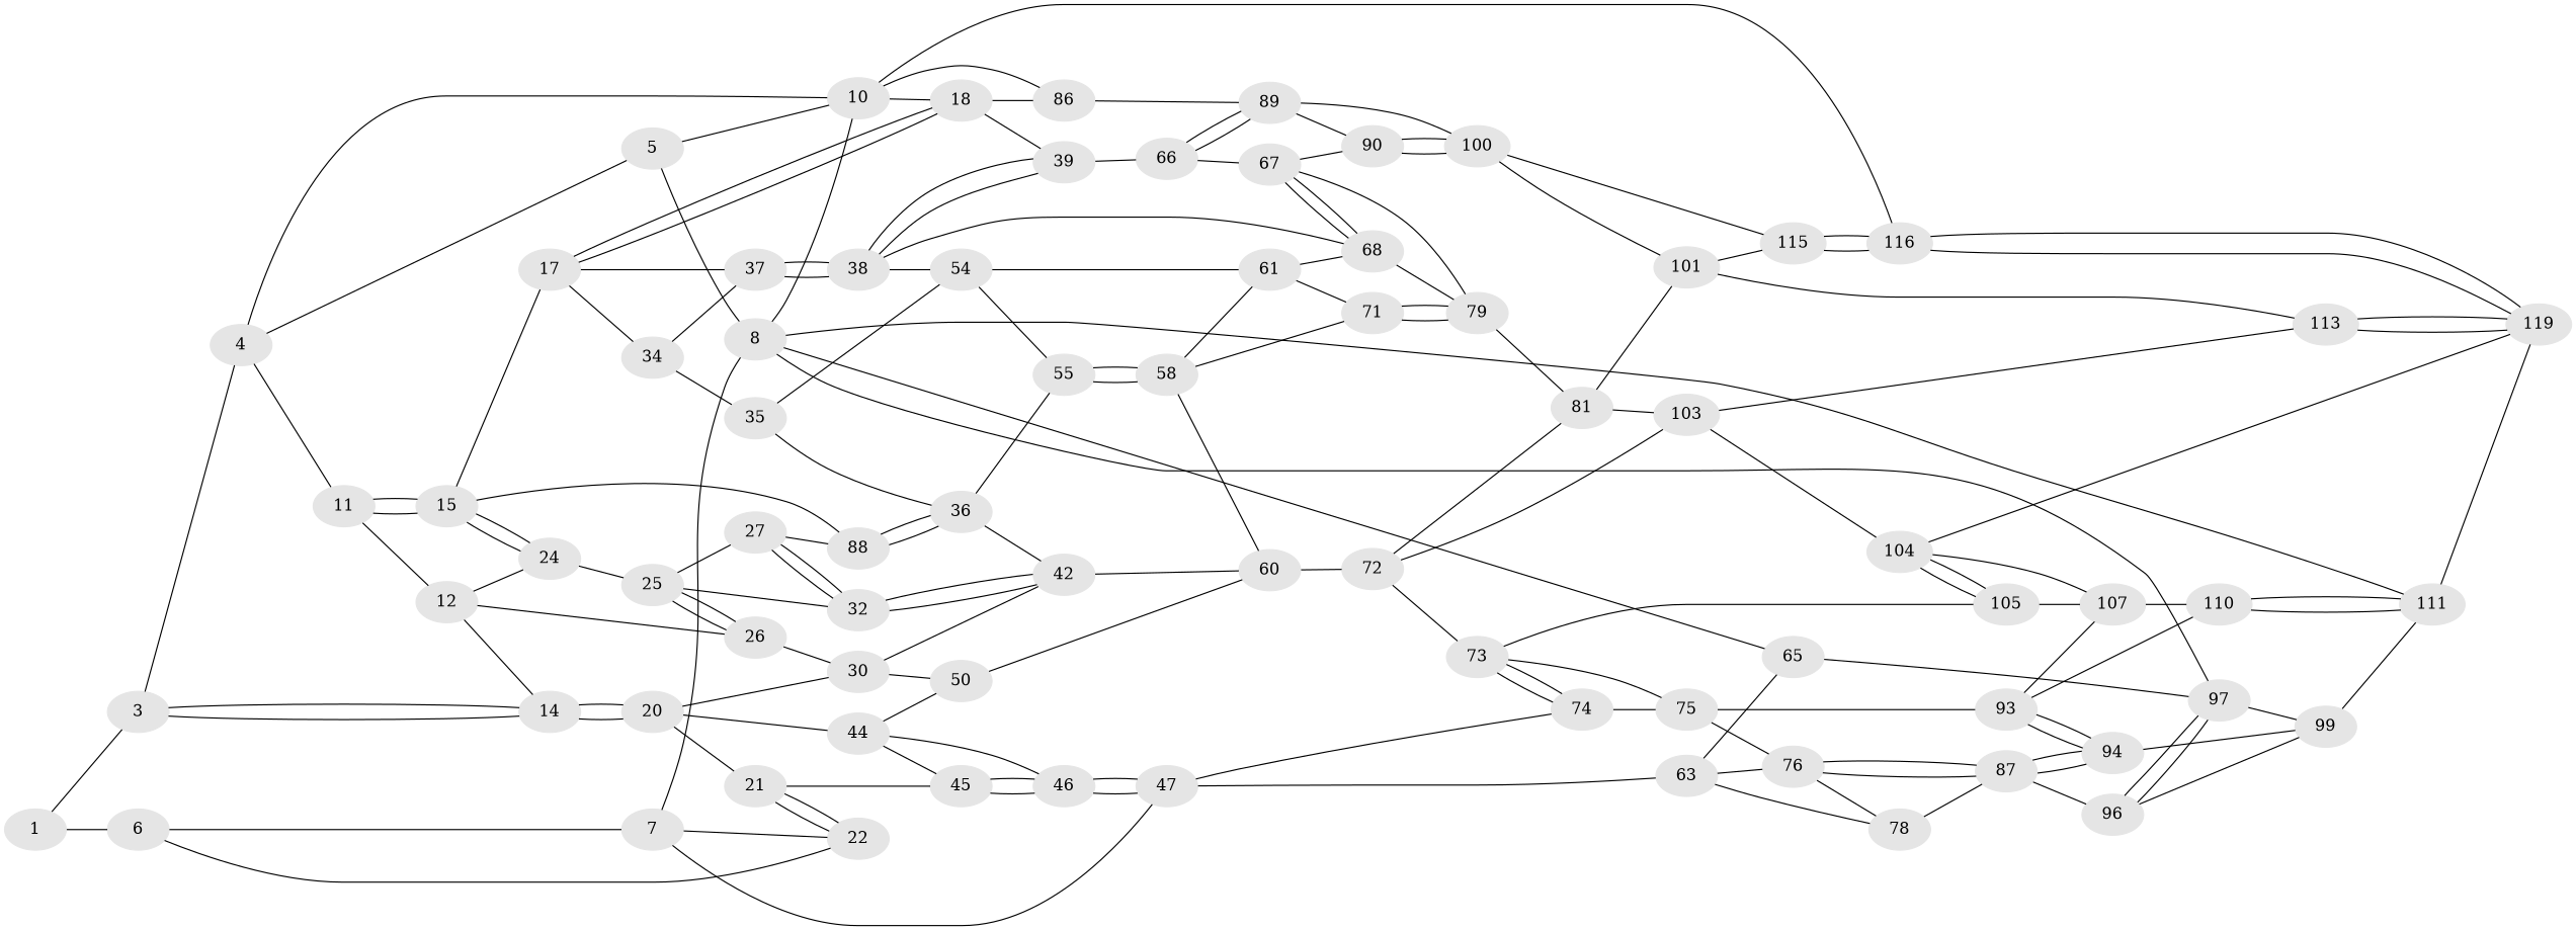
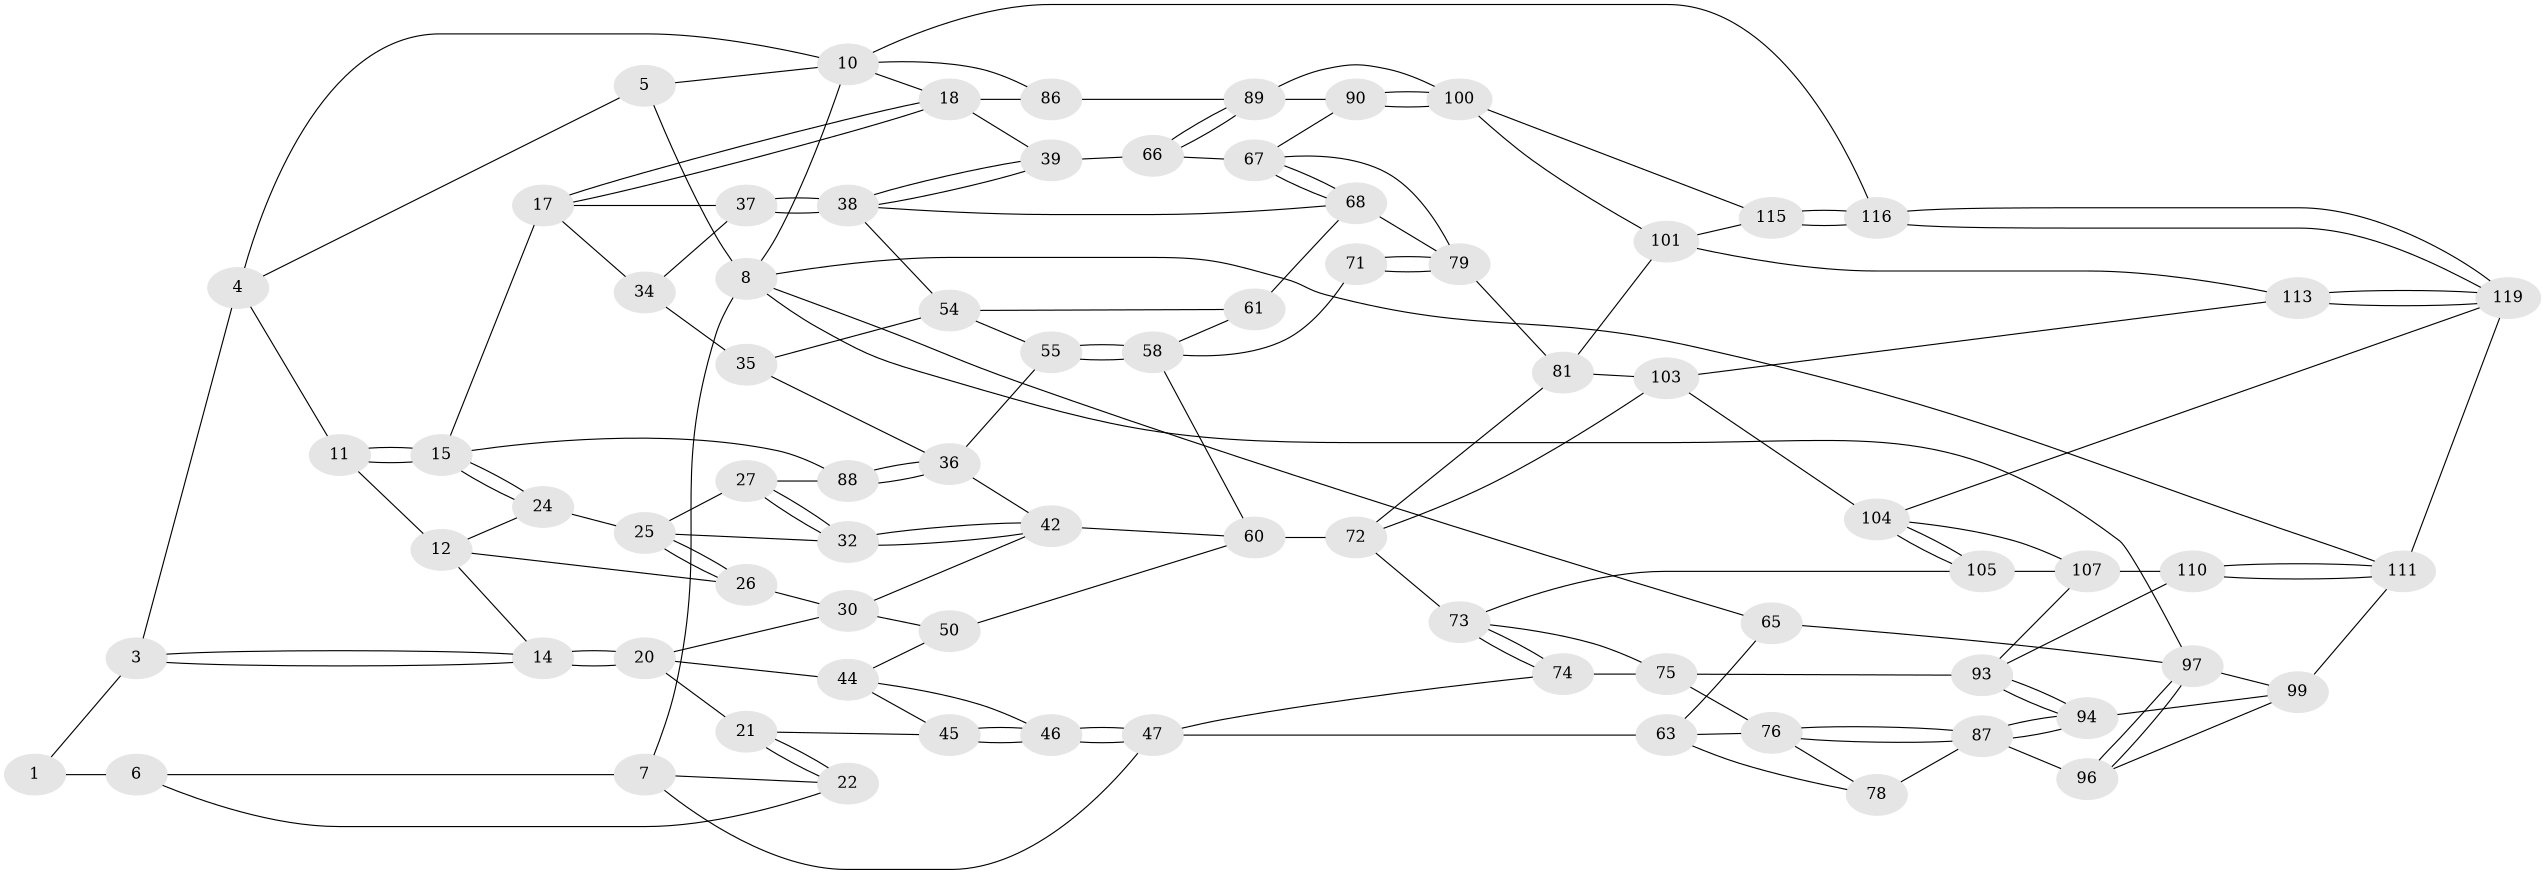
  graph {
    rankdir=LR
    node [color=gray90 style=filled]
    1 [super="+2"]
    3
    6 [super="+19"]
    4 [super="+9"]
    14
    7 [super="+23"]
    22
    5
    10 [super="+85"]
    11
    20 [super="+31"]
    8 [super="+106"]
    18 [super="+40"]
    86
    116
    12 [super="+13"]
    15 [super="+16"]
    65
    97 [super="+98"]
    111 [super="+121"]
    47 [super="+48"]
    63 [super="+64"]
    74
    99 [super="+109"]
    119 [super="+120"]
    39
    89 [super="+91"]
    24
    26 [super="+29"]
    17 [super="+33"]
    n31 [label=88]
    25
    30 [super="+49"]
    21
    44 [super="+51"]
    34 [super="+43"]
    37
    36 [super="+41"]
    35 [super="+53"]
    38 [super="+56"]
    66
    45
    42 [super="+52"]
    50
    46
    27
    32
    55
    60 [super="+62"]
    54 [super="+57"]
    61 [super="+70"]
    58 [super="+59"]
    68 [super="+69"]
    79 [super="+80"]
    67 [super="+84"]
    72 [super="+83"]
    76 [super="+77"]
    78
    75 [super="+92"]
    71
    73 [super="+95"]
    81 [super="+82"]
    103 [super="+114"]
    87 [super="+88"]
    90
    100 [super="+102"]
    105
    101 [super="+112"]
    113
    104 [super="+117"]
    93 [super="+108"]
    107 [super="+118"]
    94
    110
    96
    115
    1 -- 3
    1 -- 6 [weight=2]
    3 -- 4
    3 -- 14
    3 -- 14
    6 -- 7
    6 -- 22
    4 -- 5
    4 -- 10
    4 -- 11
    14 -- 20
    14 -- 20
    7 -- 22
    7 -- 8
    7 -- 47
    5 -- 10
    5 -- 8
    10 -- 18
    10 -- 86
    10 -- 116
    11 -- 12
    11 -- 15
    11 -- 15
    20 -- 30
    20 -- 21
    20 -- 44
    8 -- 10
    8 -- 65
    8 -- 97
    8 -- 111
    18 -- 86
    18 -- 39
    86 -- 89
    116 -- 119
    116 -- 119
    12 -- 14
    12 -- 24
    12 -- 26
    15 -- 24
    15 -- 24
    15 -- 17
    15 -- n31
    65 -- 97
    97 -- 99
    111 -- 119
    47 -- 63
    47 -- 74
    63 -- 65
    63 -- 76
    63 -- 78
    74 -- 75
    99 -- 111
    39 -- 66
    89 -- 90
    89 -- 100
    24 -- 25
    26 -- 30
    17 -- 18
    17 -- 18
    17 -- 34
    17 -- 37
    n31 -- 36
    n31 -- 36
    25 -- 26
    25 -- 26
    25 -- 27
    25 -- 32
    30 -- 42
    30 -- 50
    21 -- 22
    21 -- 22
    21 -- 45
    44 -- 45
    44 -- 50
    44 -- 46
    34 -- 37
    34 -- 35 [weight=2]
    37 -- 38
    37 -- 38
    36 -- 42
    36 -- 55
    35 -- 36
    35 -- 54
    38 -- 39
    38 -- 39
    38 -- 54
    38 -- 68
    66 -- 89
    66 -- 89
    66 -- 67
    45 -- 46
    45 -- 46
    42 -- 60
    50 -- 60
    46 -- 47
    46 -- 47
    27 -- n31
    27 -- 32
    27 -- 32
    32 -- 42
    32 -- 42
    55 -- 58
    55 -- 58
    60 -- 72
    54 -- 55
    54 -- 61
    61 -- 68
-   61 -- 71
    58 -- 60
    58 -- 61
    58 -- 71
    68 -- 79
    79 -- 81
    67 -- 68
    67 -- 68
    67 -- 79
    67 -- 90
    72 -- 73
    72 -- 81
    72 -- 103
    76 -- 78
    76 -- 87
    76 -- 87
    78 -- 87
    75 -- 76
    75 -- 93
    71 -- 79
    71 -- 79
    73 -- 74
    73 -- 74
    73 -- 75
    73 -- 105
    81 -- 103
    81 -- 101
    103 -- 113
    103 -- 104
    87 -- 94
    87 -- 94
    87 -- 96
    90 -- 100
    90 -- 100
    100 -- 101
    100 -- 115
    105 -- 107
    101 -- 113
    101 -- 115
    113 -- 119
    113 -- 119
    104 -- 119
    104 -- 105
    104 -- 105
    104 -- 107
    93 -- 107
    93 -- 94
    93 -- 94
    93 -- 110
    107 -- 110
    94 -- 99
    110 -- 111
    110 -- 111
    96 -- 97
    96 -- 97
    96 -- 99
    115 -- 116
    115 -- 116
  }
